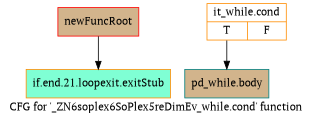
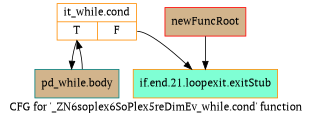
  digraph {
    fontname="PT Serif"
    label="CFG for '_ZN6soplex6SoPlex5reDimEv_while.cond' function"
    node [color=darkorange fillcolor=tan fontname="PT Serif" shape=record style=filled]
    edge [fontname="PT Serif"]
    n1 [color=red label="{newFuncRoot}"]
    n2 [fillcolor=aquamarine label="{if.end.21.loopexit.exitStub}"]
    n3 [fillcolor=white label="{it_while.cond|{<s0>T|<s1>F}}"]
    n4 [color=teal label="{pd_while.body}"]
    n1 -> n2
+   n3 -> n2 [tailport=s1]
    n3 -> n4 [tailport=s0]
+   n4 -> n3
  }
